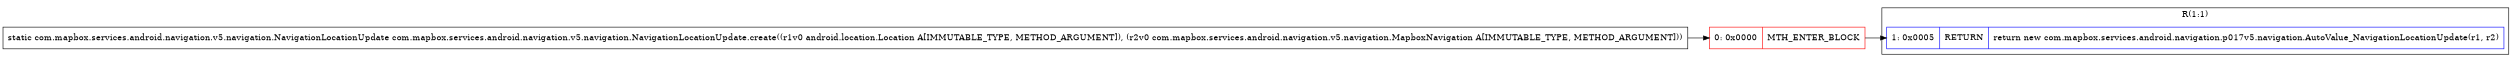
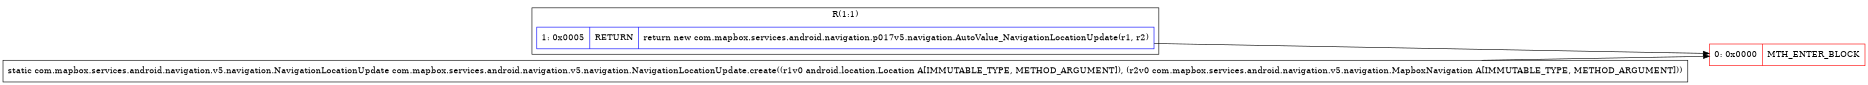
  digraph {
    rankdir=LR
    node [shape=record]
    n1 [color=blue label="{1\:\ 0x0005|RETURN\l|return new com.mapbox.services.android.navigation.p017v5.navigation.AutoValue_NavigationLocationUpdate(r1, r2)\l}"]
    n2 [color=red label="{0\:\ 0x0000|MTH_ENTER_BLOCK\l}"]
    n3 [label="{static com.mapbox.services.android.navigation.v5.navigation.NavigationLocationUpdate com.mapbox.services.android.navigation.v5.navigation.NavigationLocationUpdate.create((r1v0 android.location.Location A[IMMUTABLE_TYPE, METHOD_ARGUMENT]), (r2v0 com.mapbox.services.android.navigation.v5.navigation.MapboxNavigation A[IMMUTABLE_TYPE, METHOD_ARGUMENT])) }"]
    subgraph cluster_1 {
      label="R(1:1)"
      n1
    }
-   n2 -> n1
+   n1 -> n2
    n3 -> n2
  }
